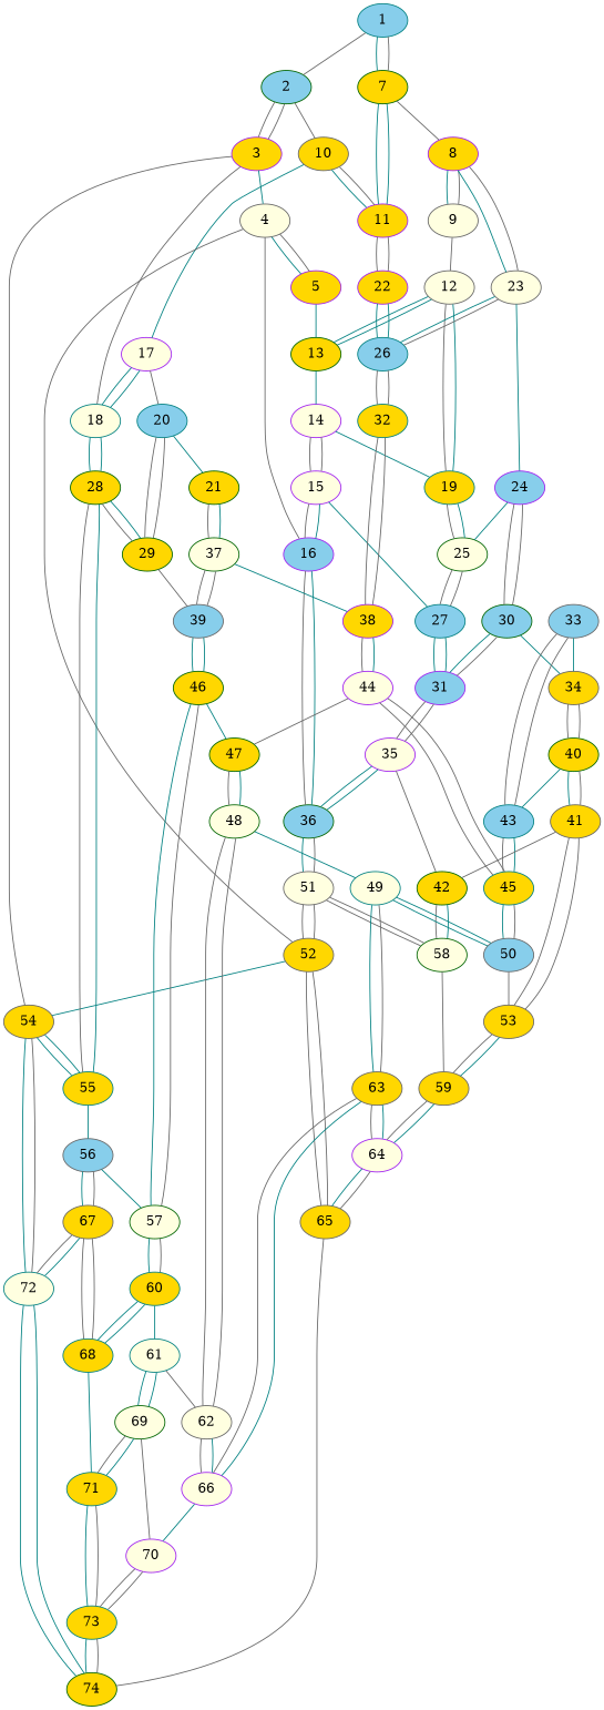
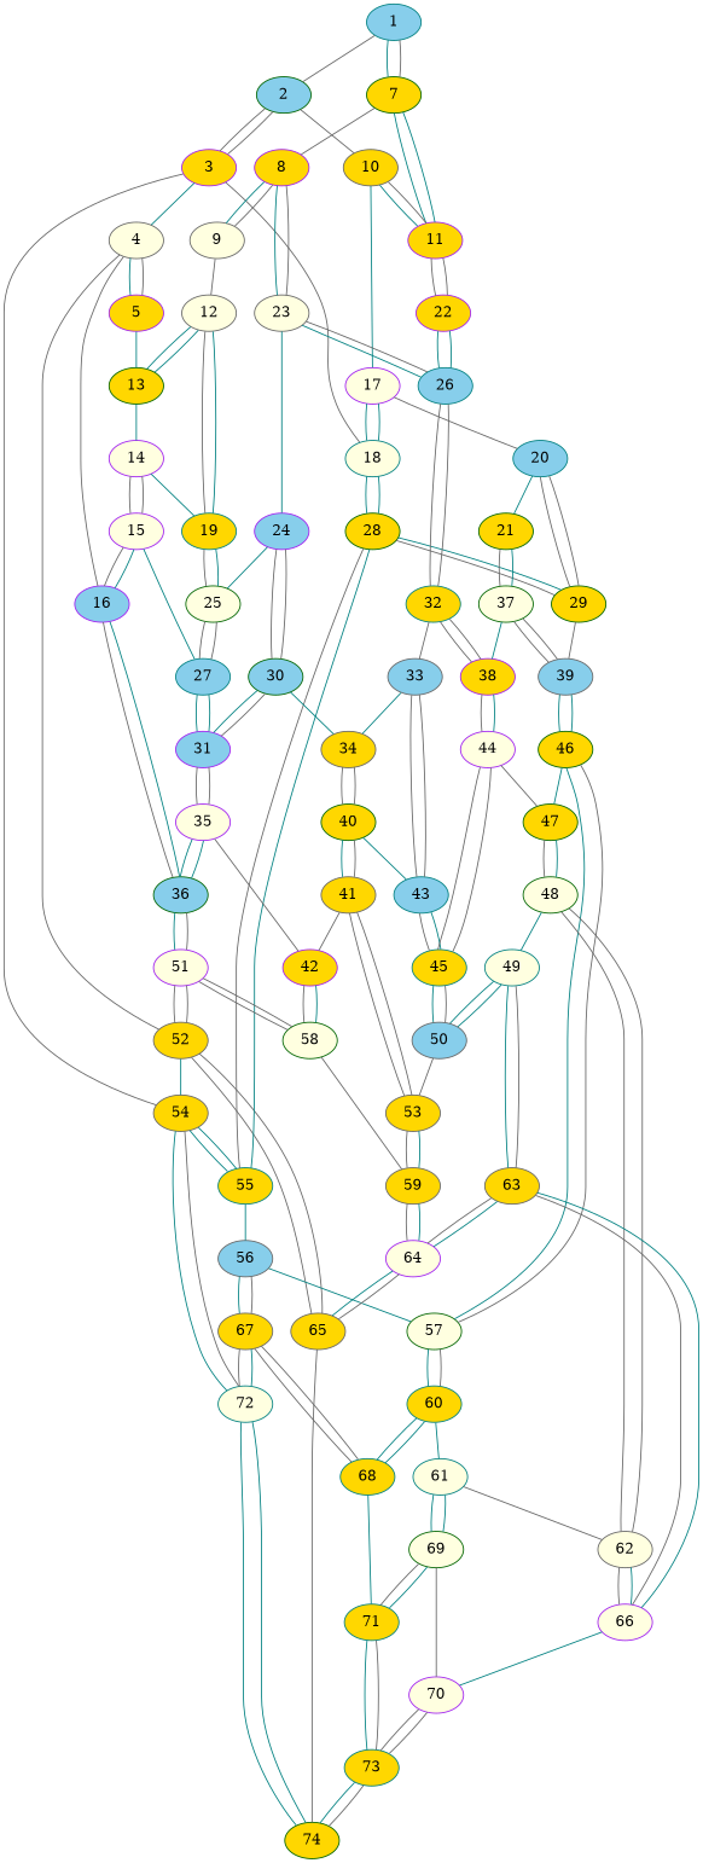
  graph {
    node [color=gray40 fillcolor=gold style=filled]
    edge [color=gray40]
    1 [color=teal fillcolor=skyblue]
    2 [color=darkgreen fillcolor=skyblue]
    7 [color=darkgreen]
    3 [color=purple]
    10
    8 [color=purple]
    11 [color=purple]
    4 [fillcolor=lightyellow]
    18 [color=teal fillcolor=lightyellow]
    54
    17 [color=purple fillcolor=lightyellow]
    5 [color=purple]
    16 [color=purple fillcolor=skyblue]
    52
    28 [color=darkgreen]
    55 [color=teal]
    72 [color=teal fillcolor=lightyellow]
    13 [color=darkgreen]
    36 [color=darkgreen fillcolor=skyblue]
    65
    14 [color=purple fillcolor=lightyellow]
    9 [fillcolor=lightyellow]
    12 [fillcolor=lightyellow]
    23 [fillcolor=lightyellow]
    22 [color=purple]
    26 [color=teal fillcolor=skyblue]
    24 [color=purple fillcolor=skyblue]
    19 [color=teal]
    20 [color=teal fillcolor=skyblue]
    25 [color=darkgreen fillcolor=lightyellow]
    15 [color=purple fillcolor=lightyellow]
    27 [color=teal fillcolor=skyblue]
    31 [color=purple fillcolor=skyblue]
-   51 [fillcolor=lightyellow]
+   51 [color=purple fillcolor=lightyellow]
    21 [color=darkgreen]
    29 [color=darkgreen]
    37 [color=darkgreen fillcolor=lightyellow]
    39 [fillcolor=skyblue]
    38 [color=purple]
    32 [color=teal]
    30 [color=darkgreen fillcolor=skyblue]
    34
    33 [fillcolor=skyblue]
    35 [color=purple fillcolor=lightyellow]
    56 [fillcolor=skyblue]
    46 [color=darkgreen]
    40 [color=darkgreen]
-   42 [color=darkgreen]
+   42 [color=purple]
    43 [color=teal fillcolor=skyblue]
    44 [color=purple fillcolor=lightyellow]
    45 [color=teal]
    41
    58 [color=darkgreen fillcolor=lightyellow]
    47 [color=darkgreen]
    57 [color=darkgreen fillcolor=lightyellow]
    53
    59
    50 [fillcolor=skyblue]
    48 [color=darkgreen fillcolor=lightyellow]
    60 [color=teal]
    49 [color=teal fillcolor=lightyellow]
    62 [fillcolor=lightyellow]
    63
    66 [color=purple fillcolor=lightyellow]
    64 [color=purple fillcolor=lightyellow]
    74 [color=darkgreen]
    67
    68 [color=teal]
    61 [color=teal fillcolor=lightyellow]
    69 [color=darkgreen fillcolor=lightyellow]
    71 [color=teal]
    70 [color=purple fillcolor=lightyellow]
    73 [color=teal]
    1 -- 2
    1 -- 7 [color=teal]
    1 -- 7
    2 -- 3
    2 -- 3
    2 -- 10
    7 -- 8
    7 -- 11 [color=teal]
    7 -- 11 [color=teal]
    3 -- 4 [color=teal]
    3 -- 18
    3 -- 54
    10 -- 11 [color=teal]
    10 -- 11
    10 -- 17 [color=teal]
    8 -- 9 [color=teal]
    8 -- 9
    8 -- 23 [color=teal]
    8 -- 23
    11 -- 22
    11 -- 22
    4 -- 5 [color=teal]
    4 -- 5
    4 -- 16
    4 -- 52
    18 -- 28 [color=teal]
    18 -- 28 [color=teal]
    54 -- 55 [color=teal]
    54 -- 55 [color=teal]
    54 -- 72 [color=teal]
    54 -- 72
    17 -- 18 [color=teal]
    17 -- 18 [color=teal]
    17 -- 20
    5 -- 13 [color=teal]
    16 -- 36
    16 -- 36 [color=teal]
    52 -- 54 [color=teal]
    52 -- 65
    52 -- 65
    28 -- 55
    28 -- 55 [color=teal]
    28 -- 29
    28 -- 29 [color=teal]
    55 -- 56 [color=teal]
    72 -- 74 [color=teal]
    72 -- 74 [color=teal]
    13 -- 14 [color=teal]
    36 -- 51 [color=teal]
    36 -- 51
    65 -- 74
    14 -- 19 [color=teal]
    14 -- 15
    14 -- 15
    9 -- 12
    12 -- 13 [color=teal]
    12 -- 13 [color=teal]
    12 -- 19
    12 -- 19 [color=teal]
    23 -- 26 [color=teal]
    23 -- 26
    23 -- 24 [color=teal]
    22 -- 26 [color=teal]
    22 -- 26 [color=teal]
    26 -- 32
    26 -- 32
    24 -- 25 [color=teal]
    24 -- 30
    24 -- 30
    19 -- 25
    19 -- 25 [color=teal]
    20 -- 21 [color=teal]
    20 -- 29
    20 -- 29
    25 -- 27
    25 -- 27
    15 -- 16
    15 -- 16 [color=teal]
    15 -- 27 [color=teal]
    27 -- 31 [color=teal]
    27 -- 31 [color=teal]
    31 -- 35
    31 -- 35
    51 -- 52
    51 -- 52
    51 -- 58
    51 -- 58
    21 -- 37
    21 -- 37 [color=teal]
    29 -- 39
    37 -- 39
    37 -- 39
    37 -- 38 [color=teal]
    39 -- 46 [color=teal]
    39 -- 46 [color=teal]
    38 -- 44
    38 -- 44 [color=teal]
    32 -- 38
    32 -- 38
+   32 -- 33
    30 -- 31 [color=teal]
    30 -- 31
    30 -- 34 [color=teal]
    34 -- 40
    34 -- 40
    33 -- 34 [color=teal]
    33 -- 43
    33 -- 43
    35 -- 36 [color=teal]
    35 -- 36 [color=teal]
    35 -- 42
    56 -- 57 [color=teal]
    56 -- 67 [color=teal]
    56 -- 67
    46 -- 47 [color=teal]
    46 -- 57 [color=teal]
    46 -- 57
    40 -- 43 [color=teal]
    40 -- 41 [color=teal]
    40 -- 41
    42 -- 58
    42 -- 58 [color=teal]
    43 -- 45
    43 -- 45 [color=teal]
    44 -- 45
    44 -- 45
    44 -- 47
    45 -- 50 [color=teal]
    45 -- 50
    41 -- 42
    41 -- 53
    41 -- 53
    58 -- 59
    47 -- 48
    47 -- 48 [color=teal]
    57 -- 60 [color=teal]
    57 -- 60
    53 -- 59
    53 -- 59 [color=teal]
    59 -- 64
    59 -- 64 [color=teal]
    50 -- 53
    48 -- 49 [color=teal]
    48 -- 62
    48 -- 62
    60 -- 68 [color=teal]
    60 -- 68 [color=teal]
    60 -- 61 [color=teal]
    49 -- 50 [color=teal]
    49 -- 50 [color=teal]
    49 -- 63 [color=teal]
    49 -- 63
    62 -- 66
    62 -- 66 [color=teal]
    63 -- 66
    63 -- 66 [color=teal]
    63 -- 64
    63 -- 64 [color=teal]
    66 -- 70 [color=teal]
    64 -- 65 [color=teal]
    64 -- 65
    67 -- 72
    67 -- 72 [color=teal]
    67 -- 68
    67 -- 68
    68 -- 71 [color=teal]
    61 -- 62
    61 -- 69 [color=teal]
    61 -- 69 [color=teal]
    69 -- 71
    69 -- 71 [color=teal]
    69 -- 70
    71 -- 73 [color=teal]
    71 -- 73
    70 -- 73
    70 -- 73
    73 -- 74 [color=teal]
    73 -- 74
  }
